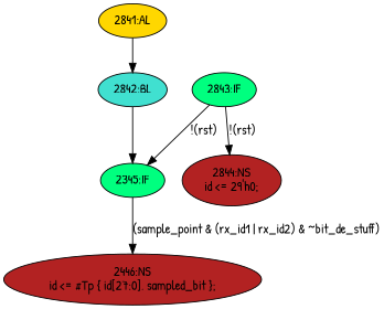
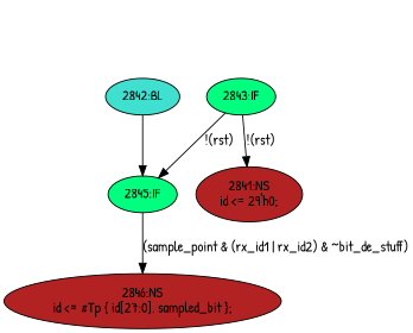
  strict digraph {
    fontname="Patrick Hand"
    node [fillcolor=springgreen fontname="Patrick Hand" statements="[]" style=filled typ=IfStatement]
    edge [cond="[]" fontname="Patrick Hand" lineno=None]
-   n1 [ast="<pyverilog.vparser.ast.IfStatement object at 0x7f44f6916550>" label="2345:IF"]
-   n2 [ast="<pyverilog.vparser.ast.NonblockingSubstitution object at 0x7f44f6916590>" fillcolor=firebrick label="2446:NS\nid <= #Tp { id[27:0], sampled_bit };" statements="[<pyverilog.vparser.ast.NonblockingSubstitution object at 0x7f44f6916590>]" typ=NonblockingSubstitution]
+   n1 [ast="<pyverilog.vparser.ast.IfStatement object at 0x7f44f6916550>" label="2845:IF"]
+   n2 [ast="<pyverilog.vparser.ast.NonblockingSubstitution object at 0x7f44f6916590>" fillcolor=firebrick label="2846:NS\nid <= #Tp { id[27:0], sampled_bit };" statements="[<pyverilog.vparser.ast.NonblockingSubstitution object at 0x7f44f6916590>]" typ=NonblockingSubstitution]
    n3 [ast="<pyverilog.vparser.ast.Block object at 0x7f44f6916b10>" fillcolor=turquoise label="2842:BL" typ=Block]
    n4 [ast="<pyverilog.vparser.ast.IfStatement object at 0x7f44f6916b50>" label="2843:IF"]
-   n5 [ast="<pyverilog.vparser.ast.NonblockingSubstitution object at 0x7f44f6916b90>" fillcolor=firebrick label="2844:NS\nid <= 29'h0;" statements="[<pyverilog.vparser.ast.NonblockingSubstitution object at 0x7f44f6916b90>]" typ=NonblockingSubstitution]
-   n6 [ast="<pyverilog.vparser.ast.Always object at 0x7f44f6916d10>" clk_sens=True fillcolor=gold label="2841:AL" sens="['clk', 'rst']" typ=Always use_var="['rx_id1', 'rx_id2', 'sample_point', 'sampled_bit', 'bit_de_stuff', 'rst', 'id']"]
+   n5 [ast="<pyverilog.vparser.ast.NonblockingSubstitution object at 0x7f44f6916b90>" fillcolor=firebrick label="2841:NS\nid <= 29'h0;" statements="[<pyverilog.vparser.ast.NonblockingSubstitution object at 0x7f44f6916b90>]" typ=NonblockingSubstitution]
    n1 -> n2 [cond="['sample_point', 'rx_id1', 'rx_id2', 'bit_de_stuff']" label="(sample_point & (rx_id1 | rx_id2) & ~bit_de_stuff)" lineno=2845]
    n3 -> n1
    n4 -> n1 [cond="['rst']" label="!(rst)" lineno=2843]
    n4 -> n5 [cond="['rst']" label="!(rst)" lineno=2843]
-   n6 -> n3
  }
